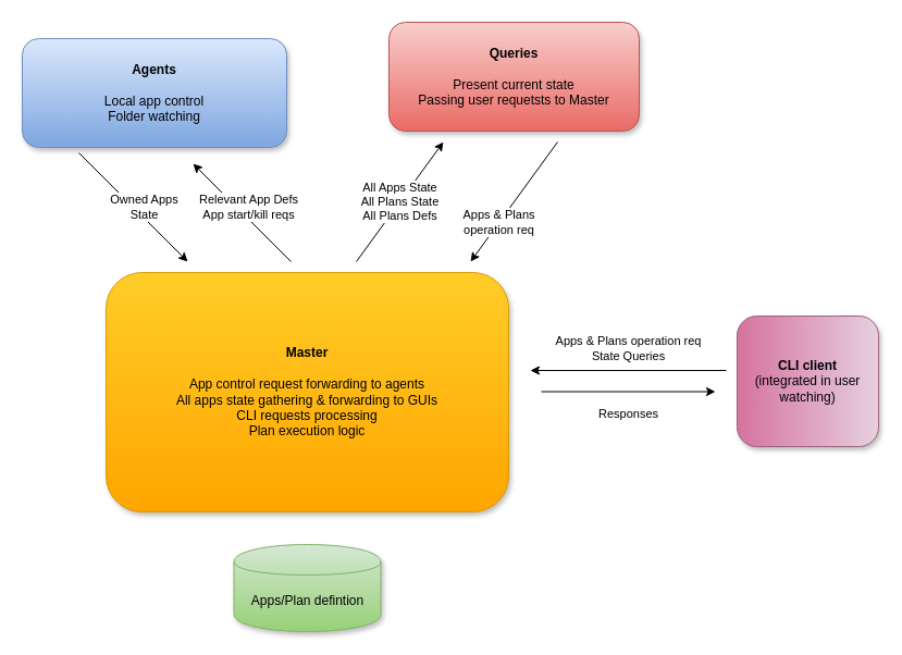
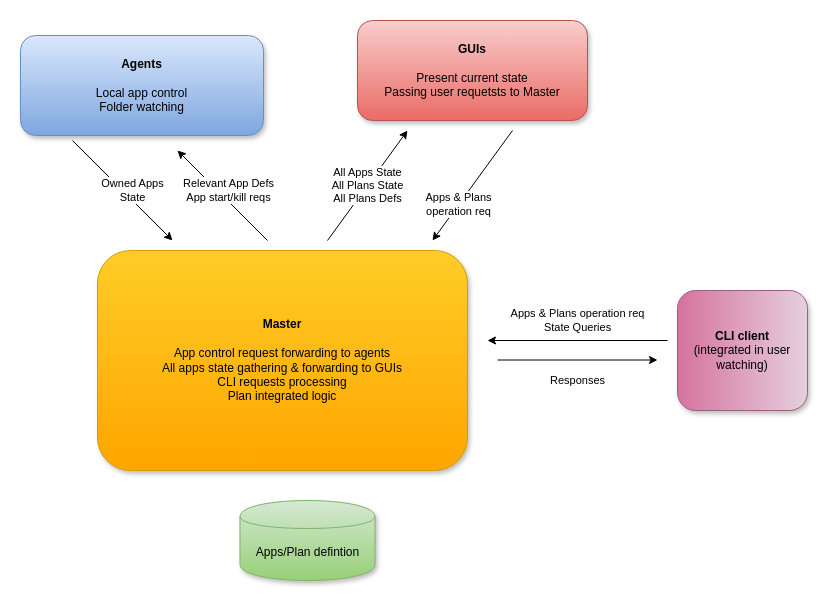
  <mxCell id="0" />
  <mxCell id="1" parent="0" />
- <mxCell id="2" value="&lt;b&gt;Master&lt;br&gt;&lt;br&gt;&lt;/b&gt;App control request forwarding to agents&lt;br&gt;All apps state gathering &amp;amp; forwarding to GUIs&lt;br&gt;CLI requests processing&lt;br&gt;Plan execution logic" style="rounded=1;whiteSpace=wrap;html=1;fillColor=#ffcd28;strokeColor=#d79b00;gradientColor=#ffa500;shadow=1;" parent="1" vertex="1"><mxGeometry x="97" y="250" width="370" height="220" as="geometry" /></mxCell>
+ <mxCell id="2" value="&lt;b&gt;Master&lt;br&gt;&lt;br&gt;&lt;/b&gt;App control request forwarding to agents&lt;br&gt;All apps state gathering &amp;amp; forwarding to GUIs&lt;br&gt;CLI requests processing&lt;br&gt;Plan integrated logic" style="rounded=1;whiteSpace=wrap;html=1;fillColor=#ffcd28;strokeColor=#d79b00;gradientColor=#ffa500;shadow=1;" parent="1" vertex="1"><mxGeometry x="97" y="250" width="370" height="220" as="geometry" /></mxCell>
  <mxCell id="3" value="&lt;b&gt;Agents&lt;/b&gt;&lt;br&gt;&lt;br&gt;Local app control&lt;br&gt;Folder watching" style="rounded=1;whiteSpace=wrap;html=1;fillColor=#dae8fc;strokeColor=#6c8ebf;gradientColor=#7ea6e0;glass=0;shadow=1;" parent="1" vertex="1"><mxGeometry x="20" y="35" width="243" height="100" as="geometry" /></mxCell>
- <mxCell id="4" value="&lt;b&gt;Queries&lt;br&gt;&lt;br&gt;&lt;/b&gt;Present current state&lt;br&gt;Passing user requetsts to Master" style="rounded=1;whiteSpace=wrap;html=1;fillColor=#f8cecc;strokeColor=#b85450;gradientColor=#ea6b66;shadow=1;" parent="1" vertex="1"><mxGeometry x="357" y="20" width="230" height="100" as="geometry" /></mxCell>
+ <mxCell id="4" value="&lt;b&gt;GUIs&lt;br&gt;&lt;br&gt;&lt;/b&gt;Present current state&lt;br&gt;Passing user requetsts to Master" style="rounded=1;whiteSpace=wrap;html=1;fillColor=#f8cecc;strokeColor=#b85450;gradientColor=#ea6b66;shadow=1;" parent="1" vertex="1"><mxGeometry x="357" y="20" width="230" height="100" as="geometry" /></mxCell>
  <mxCell id="5" value="All Apps State&lt;br&gt;All Plans State&lt;br&gt;All Plans Defs" style="endArrow=classic;html=1;" parent="1" edge="1"><mxGeometry width="50" height="50" relative="1" as="geometry"><mxPoint x="327" y="240" as="sourcePoint" /><mxPoint x="407" y="130" as="targetPoint" /></mxGeometry></mxCell>
  <mxCell id="6" value="Relevant App Defs&lt;br&gt;App start/kill reqs" style="endArrow=classic;html=1;" parent="1" edge="1"><mxGeometry y="-7" width="50" height="50" relative="1" as="geometry"><mxPoint x="267" y="240" as="sourcePoint" /><mxPoint x="177" y="150" as="targetPoint" /><mxPoint x="1" as="offset" /></mxGeometry></mxCell>
  <mxCell id="7" value="Owned Apps&lt;br&gt;State" style="endArrow=classic;html=1;" parent="1" edge="1"><mxGeometry x="0.1" y="7" width="50" height="50" relative="1" as="geometry"><mxPoint x="72" y="140" as="sourcePoint" /><mxPoint x="172" y="240" as="targetPoint" /><mxPoint as="offset" /></mxGeometry></mxCell>
  <mxCell id="8" value="Apps &amp;amp; Plans&lt;br&gt;operation req" style="endArrow=classic;html=1;" parent="1" edge="1"><mxGeometry x="0.333" width="50" height="50" relative="1" as="geometry"><mxPoint x="512" y="130" as="sourcePoint" /><mxPoint x="432" y="240" as="targetPoint" /><mxPoint as="offset" /></mxGeometry></mxCell>
- <mxCell id="9" value="Apps/Plan defintion" style="shape=cylinder;whiteSpace=wrap;html=1;boundedLbl=1;backgroundOutline=1;fillColor=#d5e8d4;strokeColor=#82b366;gradientColor=#97d077;shadow=1;" parent="1" vertex="1"><mxGeometry x="214.5" y="500" width="135" height="80" as="geometry" /></mxCell>
+ <mxCell id="9" value="Apps/Plan defintion" style="shape=cylinder;whiteSpace=wrap;html=1;boundedLbl=1;backgroundOutline=1;fillColor=#d5e8d4;strokeColor=#82b366;gradientColor=#97d077;shadow=1;" parent="1" vertex="1"><mxGeometry x="239.5" y="500" width="135" height="80" as="geometry" /></mxCell>
  <mxCell id="10" value="&lt;b&gt;CLI client&lt;/b&gt;&lt;br&gt;(integrated in user watching)" style="rounded=1;whiteSpace=wrap;html=1;fillColor=#e6d0de;strokeColor=#996185;gradientColor=#d5739d;direction=south;shadow=1;" parent="1" vertex="1"><mxGeometry x="677" y="290" width="130" height="120" as="geometry" /></mxCell>
  <mxCell id="11" value="Apps &amp;amp; Plans operation req&lt;br&gt;State Queries" style="endArrow=classic;html=1;" parent="1" edge="1"><mxGeometry y="-20" width="50" height="50" relative="1" as="geometry"><mxPoint x="667" y="340" as="sourcePoint" /><mxPoint x="487" y="340" as="targetPoint" /><mxPoint as="offset" /></mxGeometry></mxCell>
  <mxCell id="12" value="Responses" style="endArrow=classic;html=1;" parent="1" edge="1"><mxGeometry y="-20" width="50" height="50" relative="1" as="geometry"><mxPoint x="497" y="359.5" as="sourcePoint" /><mxPoint x="657" y="359.5" as="targetPoint" /><mxPoint as="offset" /></mxGeometry></mxCell>
